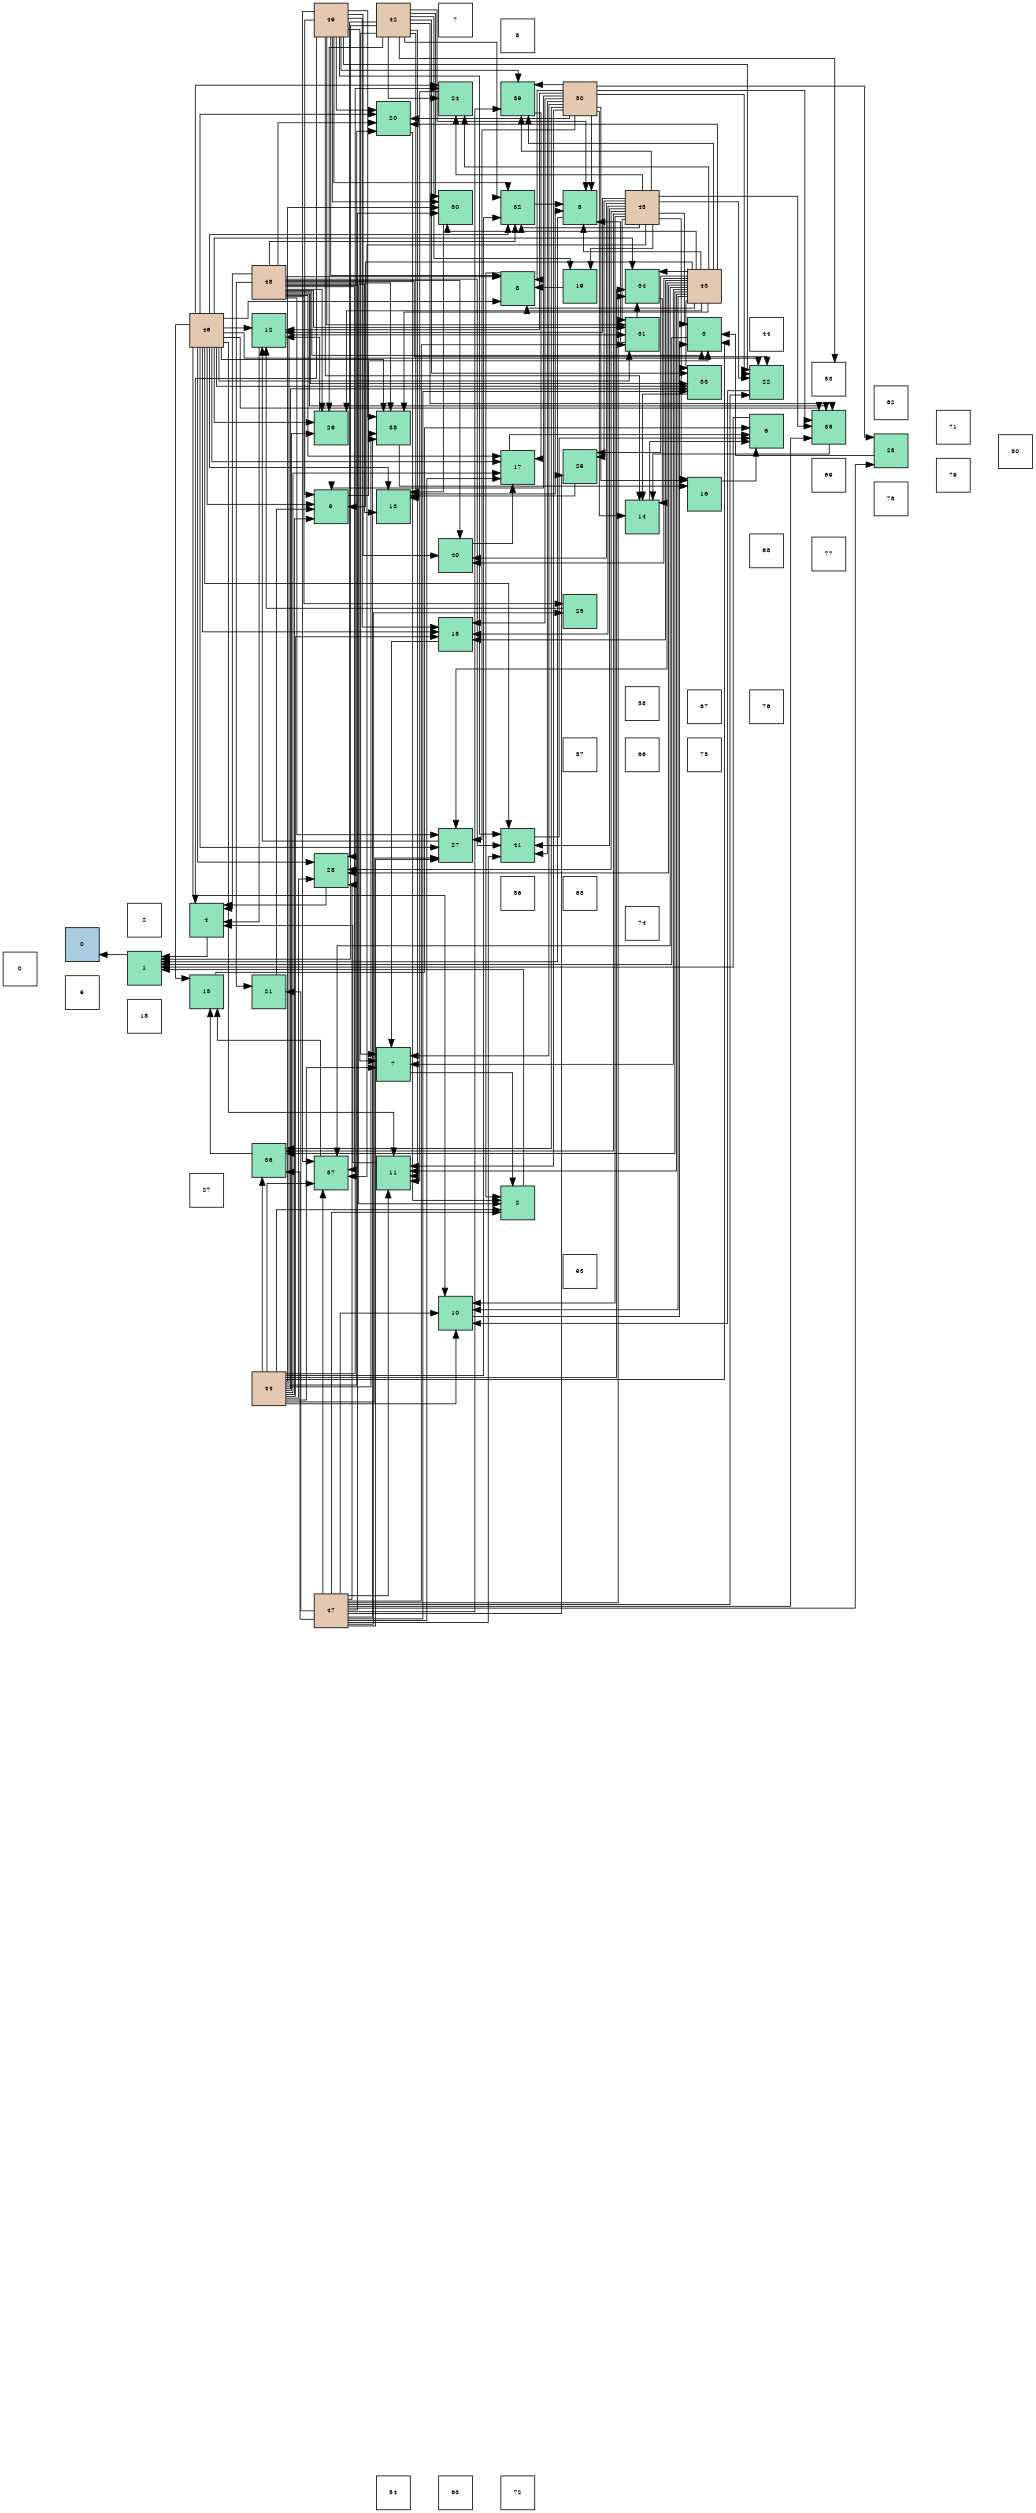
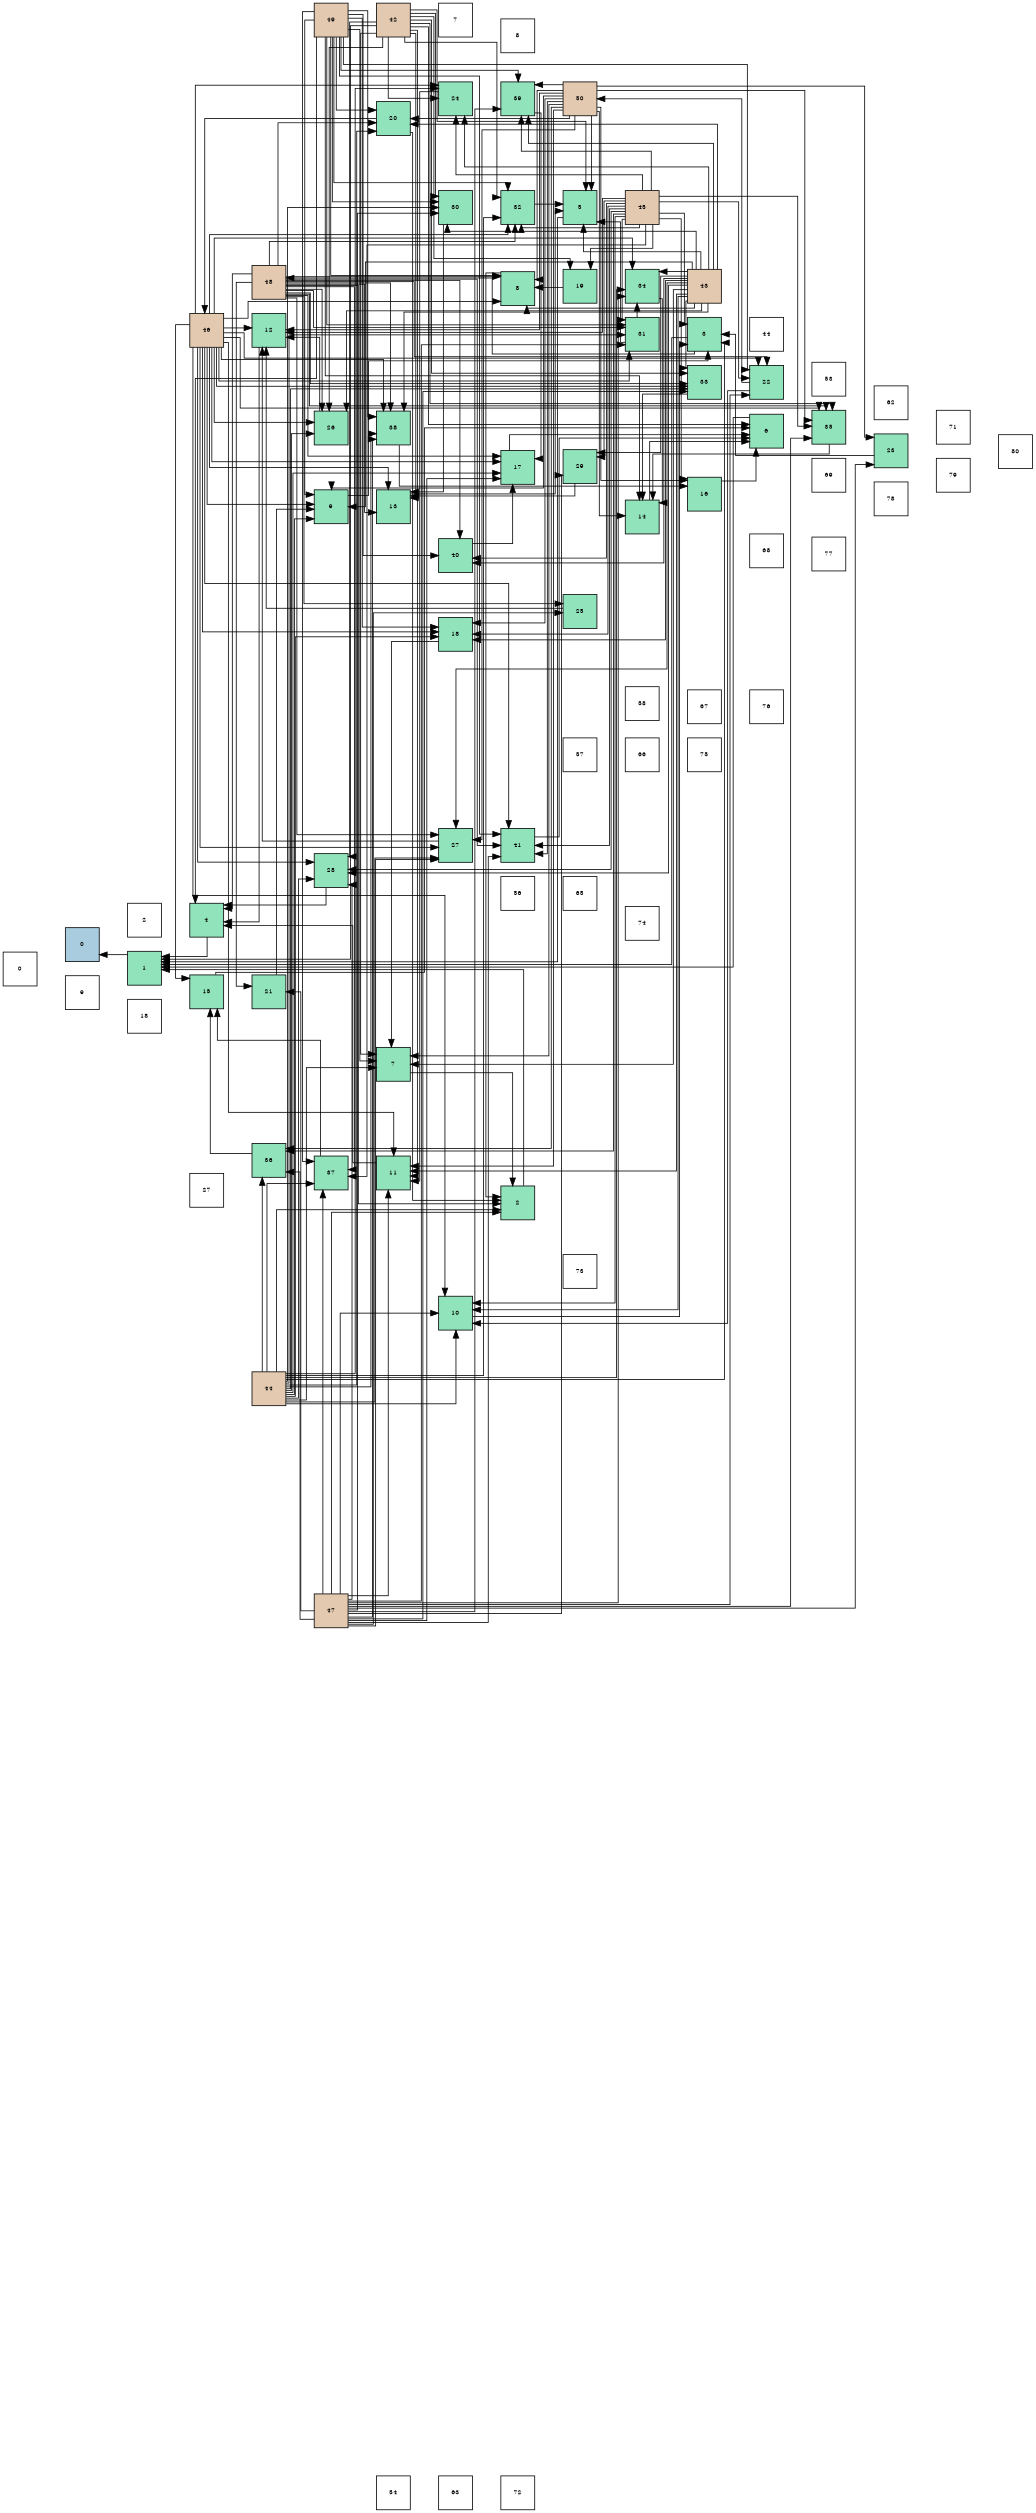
  digraph {
    rank=same
    rankdir=LR
    splines=ortho
    node [fillcolor="#91e3bb" fixedsize=true fontsize=8 shape=square style=filled]
    edge [constraint=false style=vis]
    n1 [fillcolor="#ffffff" label=0 width=0.6]
    n2 [fillcolor="#a9ccde" label=0 width=0.6]
    n3 [fillcolor="#ffffff" label=9 width=0.6]
    n4 [fillcolor="#ffffff" label=2 width=0.6]
    n5 [label=1 width=0.6]
    n6 [fillcolor="#ffffff" label=18 width=0.6]
    n7 [fillcolor="#e3c9af" label=46 width=0.6]
    n8 [label=4 width=0.6]
    n9 [label=15 width=0.6]
    n10 [fillcolor="#e3c9af" label=48 width=0.6]
    n11 [label=12 width=0.6]
    n12 [label=26 width=0.6]
    n13 [label=20 width=0.6]
    n14 [label=24 width=0.6]
    n15 [label=9 width=0.6]
    n16 [label=38 width=0.6]
    n17 [label=32 width=0.6]
    n18 [label=28 width=0.6]
    n19 [label=13 width=0.6]
    n20 [label=8 width=0.6]
    n21 [label=34 width=0.6]
    n22 [label=18 width=0.6]
    n23 [label=17 width=0.6]
    n24 [label=31 width=0.6]
    n25 [label=11 width=0.6]
    n26 [label=27 width=0.6]
    n27 [label=41 width=0.6]
    n28 [label=33 width=0.6]
    n29 [label=22 width=0.6]
    n30 [label=10 width=0.6]
    n31 [label=35 width=0.6]
    n32 [label=21 width=0.6]
    n33 [fillcolor="#e3c9af" label=49 width=0.6]
    n34 [label=40 width=0.6]
    n35 [label=37 width=0.6]
    n36 [label=3 width=0.6]
    n37 [label=25 width=0.6]
    n38 [label=2 width=0.6]
    n39 [label=30 width=0.6]
    n40 [label=39 width=0.6]
    n41 [label=6 width=0.6]
    n42 [label=36 width=0.6]
    n43 [label=16 width=0.6]
    n44 [label=5 width=0.6]
    n45 [label=19 width=0.6]
    n46 [label=7 width=0.6]
    n47 [label=29 width=0.6]
    n48 [label=14 width=0.6]
    n49 [fillcolor="#e3c9af" label=43 width=0.6]
    n50 [fillcolor="#ffffff" label=56 width=0.6]
    n51 [fillcolor="#ffffff" label=57 width=0.6]
    n52 [fillcolor="#ffffff" label=53 width=0.6]
    n53 [label=23 width=0.6]
    n54 [fillcolor="#ffffff" label=62 width=0.6]
    n55 [fillcolor="#e3c9af" label=42 width=0.6]
    n56 [fillcolor="#ffffff" label=44 width=0.6]
    n57 [fillcolor="#ffffff" label=58 width=0.6]
    n58 [fillcolor="#ffffff" label=65 width=0.6]
-   n59 [fillcolor="#ffffff" label=93 width=0.6]
+   n59 [fillcolor="#ffffff" label=73 width=0.6]
    n60 [fillcolor="#ffffff" label=7 width=0.6]
    n61 [fillcolor="#e3c9af" label=50 width=0.6]
    n62 [fillcolor="#ffffff" label=8 width=0.6]
    n63 [fillcolor="#e3c9af" label=45 width=0.6]
    n64 [fillcolor="#ffffff" label=69 width=0.6]
    n65 [fillcolor="#ffffff" label=27 width=0.6]
    n66 [fillcolor="#ffffff" label=68 width=0.6]
    n67 [fillcolor="#ffffff" label=71 width=0.6]
    n68 [fillcolor="#ffffff" label=79 width=0.6]
    n69 [fillcolor="#e3c9af" label=44 width=0.6]
    n70 [fillcolor="#e3c9af" label=47 width=0.6]
    n71 [fillcolor="#ffffff" label=54 width=0.6]
    n72 [fillcolor="#ffffff" label=63 width=0.6]
    n73 [fillcolor="#ffffff" label=66 width=0.6]
    n74 [fillcolor="#ffffff" label=67 width=0.6]
    n75 [fillcolor="#ffffff" label=72 width=0.6]
    n76 [fillcolor="#ffffff" label=74 width=0.6]
    n77 [fillcolor="#ffffff" label=75 width=0.6]
    n78 [fillcolor="#ffffff" label=76 width=0.6]
    n79 [fillcolor="#ffffff" label=77 width=0.6]
    n80 [fillcolor="#ffffff" label=78 width=0.6]
    n81 [fillcolor="#ffffff" label=80 width=0.6]
    n1 -> n2 [constraint=true style=invis]
    n1 -> n3 [constraint=true style=invis]
    n2 -> n4 [constraint=true style=invis]
    n2 -> n5 [constraint=true style=invis]
    n3 -> n5 [constraint=true style=invis]
    n3 -> n6 [constraint=true style=invis]
    n4 -> n7 [constraint=true style=invis]
    n4 -> n8 [constraint=true style=invis]
    n5 -> n2
    n5 -> n8 [constraint=true style=invis]
    n5 -> n9 [constraint=true style=invis]
    n6 -> n9 [constraint=true style=invis]
    n6 -> n65 [constraint=true style=invis]
    n7 -> n9
    n7 -> n10 [constraint=true style=invis]
    n7 -> n11
    n7 -> n11 [constraint=true style=invis]
    n7 -> n12
-   n7 -> n13
+   n13 -> n7
    n7 -> n14
    n7 -> n15
    n7 -> n16
    n7 -> n17
    n7 -> n18
    n7 -> n19
    n7 -> n20
    n7 -> n21
    n7 -> n22
    n7 -> n23
    n7 -> n24
    n7 -> n25
    n7 -> n26
    n7 -> n27
    n7 -> n28
    n7 -> n29
    n7 -> n30
    n7 -> n31
    n8 -> n5
    n8 -> n11 [constraint=true style=invis]
    n8 -> n32 [constraint=true style=invis]
    n9 -> n32 [constraint=true style=invis]
    n9 -> n41
    n9 -> n42 [constraint=true style=invis]
    n10 -> n8
    n10 -> n12
    n10 -> n12 [constraint=true style=invis]
    n10 -> n13
    n10 -> n16
    n10 -> n17
    n10 -> n19
    n10 -> n20
    n10 -> n23
    n10 -> n24
    n10 -> n26
    n10 -> n27
    n10 -> n28
    n10 -> n29
    n10 -> n31
    n10 -> n32
    n10 -> n33 [constraint=true style=invis]
    n10 -> n34
    n10 -> n35
-   n10 -> n36
+   n36 -> n10
    n10 -> n37
    n10 -> n38
    n11 -> n8
    n11 -> n12 [constraint=true style=invis]
    n11 -> n15 [constraint=true style=invis]
    n12 -> n11
    n12 -> n13 [constraint=true style=invis]
    n12 -> n16 [constraint=true style=invis]
    n13 -> n14 [constraint=true style=invis]
    n13 -> n38
    n13 -> n39 [constraint=true style=invis]
    n14 -> n17 [constraint=true style=invis]
    n14 -> n25
    n14 -> n40 [constraint=true style=invis]
    n15 -> n16 [constraint=true style=invis]
    n15 -> n19 [constraint=true style=invis]
    n15 -> n36
    n16 -> n34 [constraint=true style=invis]
    n16 -> n39 [constraint=true style=invis]
    n16 -> n43
    n17 -> n44
    n17 -> n44 [constraint=true style=invis]
    n17 -> n45 [constraint=true style=invis]
    n18 -> n8
    n18 -> n19 [constraint=true style=invis]
    n18 -> n46 [constraint=true style=invis]
    n19 -> n22 [constraint=true style=invis]
    n19 -> n34 [constraint=true style=invis]
    n19 -> n44
    n20 -> n38
    n20 -> n45 [constraint=true style=invis]
    n20 -> n47 [constraint=true style=invis]
    n21 -> n36 [constraint=true style=invis]
    n21 -> n48
    n21 -> n49 [constraint=true style=invis]
    n22 -> n23 [constraint=true style=invis]
    n22 -> n27 [constraint=true style=invis]
    n22 -> n46
    n23 -> n37 [constraint=true style=invis]
    n23 -> n41
    n23 -> n47 [constraint=true style=invis]
    n24 -> n21
    n24 -> n28 [constraint=true style=invis]
    n24 -> n36 [constraint=true style=invis]
    n24 -> n44
    n25 -> n8
    n25 -> n26 [constraint=true style=invis]
    n25 -> n30 [constraint=true style=invis]
    n26 -> n11
    n26 -> n27 [constraint=true style=invis]
    n26 -> n50 [constraint=true style=invis]
    n27 -> n37 [constraint=true style=invis]
    n27 -> n41
    n27 -> n51 [constraint=true style=invis]
    n28 -> n29 [constraint=true style=invis]
    n28 -> n41 [constraint=true style=invis]
    n28 -> n48
    n29 -> n30
    n29 -> n31 [constraint=true style=invis]
    n29 -> n52 [constraint=true style=invis]
    n30 -> n36
    n30 -> n38 [constraint=true style=invis]
    n30 -> n50 [constraint=true style=invis]
    n31 -> n48
    n31 -> n53 [constraint=true style=invis]
    n31 -> n54 [constraint=true style=invis]
    n32 -> n15
    n32 -> n15 [constraint=true style=invis]
    n32 -> n18 [constraint=true style=invis]
    n33 -> n8
    n33 -> n13
    n33 -> n13 [constraint=true style=invis]
    n33 -> n15
    n33 -> n16
    n33 -> n17
    n33 -> n20
    n33 -> n22
    n33 -> n24
    n33 -> n27
    n33 -> n29
    n33 -> n34
    n33 -> n35
    n33 -> n39
    n33 -> n40
    n33 -> n46
    n33 -> n48
    n33 -> n55 [constraint=true style=invis]
    n34 -> n20 [constraint=true style=invis]
    n34 -> n23
    n34 -> n23 [constraint=true style=invis]
    n35 -> n9
    n35 -> n25 [constraint=true style=invis]
    n35 -> n46 [constraint=true style=invis]
    n36 -> n5
    n36 -> n29 [constraint=true style=invis]
    n36 -> n56 [constraint=true style=invis]
    n37 -> n11
    n37 -> n48 [constraint=true style=invis]
    n37 -> n57 [constraint=true style=invis]
    n38 -> n5
    n38 -> n58 [constraint=true style=invis]
    n38 -> n59 [constraint=true style=invis]
    n39 -> n17 [constraint=true style=invis]
    n39 -> n19
    n39 -> n20 [constraint=true style=invis]
    n40 -> n23
    n40 -> n44 [constraint=true style=invis]
    n40 -> n61 [constraint=true style=invis]
    n41 -> n5
    n41 -> n31 [constraint=true style=invis]
    n41 -> n64 [constraint=true style=invis]
    n42 -> n9
    n42 -> n18 [constraint=true style=invis]
    n42 -> n35 [constraint=true style=invis]
    n43 -> n41
    n43 -> n41 [constraint=true style=invis]
    n43 -> n66 [constraint=true style=invis]
    n44 -> n5
    n44 -> n21 [constraint=true style=invis]
    n44 -> n63 [constraint=true style=invis]
    n45 -> n20
    n45 -> n21 [constraint=true style=invis]
    n45 -> n24 [constraint=true style=invis]
    n46 -> n22 [constraint=true style=invis]
    n46 -> n26 [constraint=true style=invis]
    n46 -> n38
    n47 -> n19
    n47 -> n24 [constraint=true style=invis]
    n47 -> n48 [constraint=true style=invis]
    n48 -> n28 [constraint=true style=invis]
    n48 -> n41
    n48 -> n43 [constraint=true style=invis]
    n49 -> n12
    n49 -> n13
    n49 -> n14
    n49 -> n15
    n49 -> n16
    n49 -> n18
    n49 -> n20
    n49 -> n21
    n49 -> n22
    n49 -> n25
    n49 -> n26
    n49 -> n28
    n49 -> n30
    n49 -> n34
-   n49 -> n35
    n49 -> n39
    n49 -> n40
-   n49 -> n42
    n49 -> n44
    n49 -> n46
    n49 -> n47
    n49 -> n56 [constraint=true style=invis]
    n50 -> n51 [constraint=true style=invis]
    n50 -> n58 [constraint=true style=invis]
    n51 -> n57 [constraint=true style=invis]
    n51 -> n73 [constraint=true style=invis]
    n52 -> n54 [constraint=true style=invis]
    n53 -> n36
    n53 -> n67 [constraint=true style=invis]
    n53 -> n68 [constraint=true style=invis]
    n54 -> n67 [constraint=true style=invis]
    n55 -> n5
    n55 -> n12
    n55 -> n14
    n55 -> n14 [constraint=true style=invis]
    n55 -> n17
    n55 -> n18
    n55 -> n19
    n55 -> n25
    n55 -> n28
    n55 -> n31
    n55 -> n39
-   n55 -> n52
+   n55 -> n41
    n55 -> n44
    n55 -> n45
    n55 -> n46
    n55 -> n60 [constraint=true style=invis]
    n56 -> n52 [constraint=true style=invis]
    n57 -> n43 [constraint=true style=invis]
    n57 -> n74 [constraint=true style=invis]
    n58 -> n73 [constraint=true style=invis]
    n58 -> n76 [constraint=true style=invis]
    n59 -> n76 [constraint=true style=invis]
    n60 -> n40 [constraint=true style=invis]
    n60 -> n62 [constraint=true style=invis]
    n61 -> n11
    n61 -> n13
    n61 -> n15
    n61 -> n20
    n61 -> n22
    n61 -> n25
    n61 -> n26
    n61 -> n27
-   n61 -> n29
+   n29 -> n61
    n61 -> n31
    n61 -> n40
    n61 -> n42
    n61 -> n43
    n61 -> n44
    n61 -> n46
    n61 -> n48
    n61 -> n53
    n61 -> n63 [constraint=true style=invis]
    n62 -> n61 [constraint=true style=invis]
    n63 -> n11
    n63 -> n14
    n63 -> n17
    n63 -> n18
    n63 -> n22
    n63 -> n24
    n63 -> n27
    n63 -> n29
    n63 -> n30
    n63 -> n31
    n63 -> n34
    n63 -> n35
    n63 -> n36
    n63 -> n40
    n63 -> n42
    n63 -> n43
    n63 -> n45
    n63 -> n47
    n63 -> n49 [constraint=true style=invis]
    n64 -> n53 [constraint=true style=invis]
    n64 -> n80 [constraint=true style=invis]
    n65 -> n42 [constraint=true style=invis]
    n65 -> n69 [constraint=true style=invis]
    n66 -> n64 [constraint=true style=invis]
    n66 -> n79 [constraint=true style=invis]
    n67 -> n81 [constraint=true style=invis]
    n68 -> n81 [constraint=true style=invis]
    n69 -> n12
    n69 -> n13
    n69 -> n14
    n69 -> n15
    n69 -> n16
    n69 -> n17
    n69 -> n18
    n69 -> n21
    n69 -> n22
    n69 -> n23
    n69 -> n24
    n69 -> n26
    n69 -> n28
    n69 -> n30
    n69 -> n35
    n69 -> n35 [constraint=true style=invis]
    n69 -> n36
    n69 -> n38
    n69 -> n39
    n69 -> n42
    n69 -> n46
    n69 -> n70 [constraint=true style=invis]
    n70 -> n16
    n70 -> n18
    n70 -> n21
    n70 -> n23
    n70 -> n24
    n70 -> n25
    n70 -> n25 [constraint=true style=invis]
    n70 -> n26
    n70 -> n27
    n70 -> n28
    n70 -> n29
    n70 -> n30
    n70 -> n31
    n70 -> n32
    n70 -> n35
    n70 -> n37
    n70 -> n38
    n70 -> n39
    n70 -> n40
    n70 -> n42
    n70 -> n47
    n70 -> n53
    n70 -> n71 [constraint=true style=invis]
    n71 -> n30 [constraint=true style=invis]
    n71 -> n72 [constraint=true style=invis]
    n72 -> n38 [constraint=true style=invis]
    n72 -> n75 [constraint=true style=invis]
    n73 -> n74 [constraint=true style=invis]
    n73 -> n77 [constraint=true style=invis]
    n74 -> n66 [constraint=true style=invis]
    n74 -> n78 [constraint=true style=invis]
    n75 -> n59 [constraint=true style=invis]
    n76 -> n77 [constraint=true style=invis]
    n77 -> n78 [constraint=true style=invis]
    n78 -> n79 [constraint=true style=invis]
    n79 -> n80 [constraint=true style=invis]
    n80 -> n68 [constraint=true style=invis]
  }
